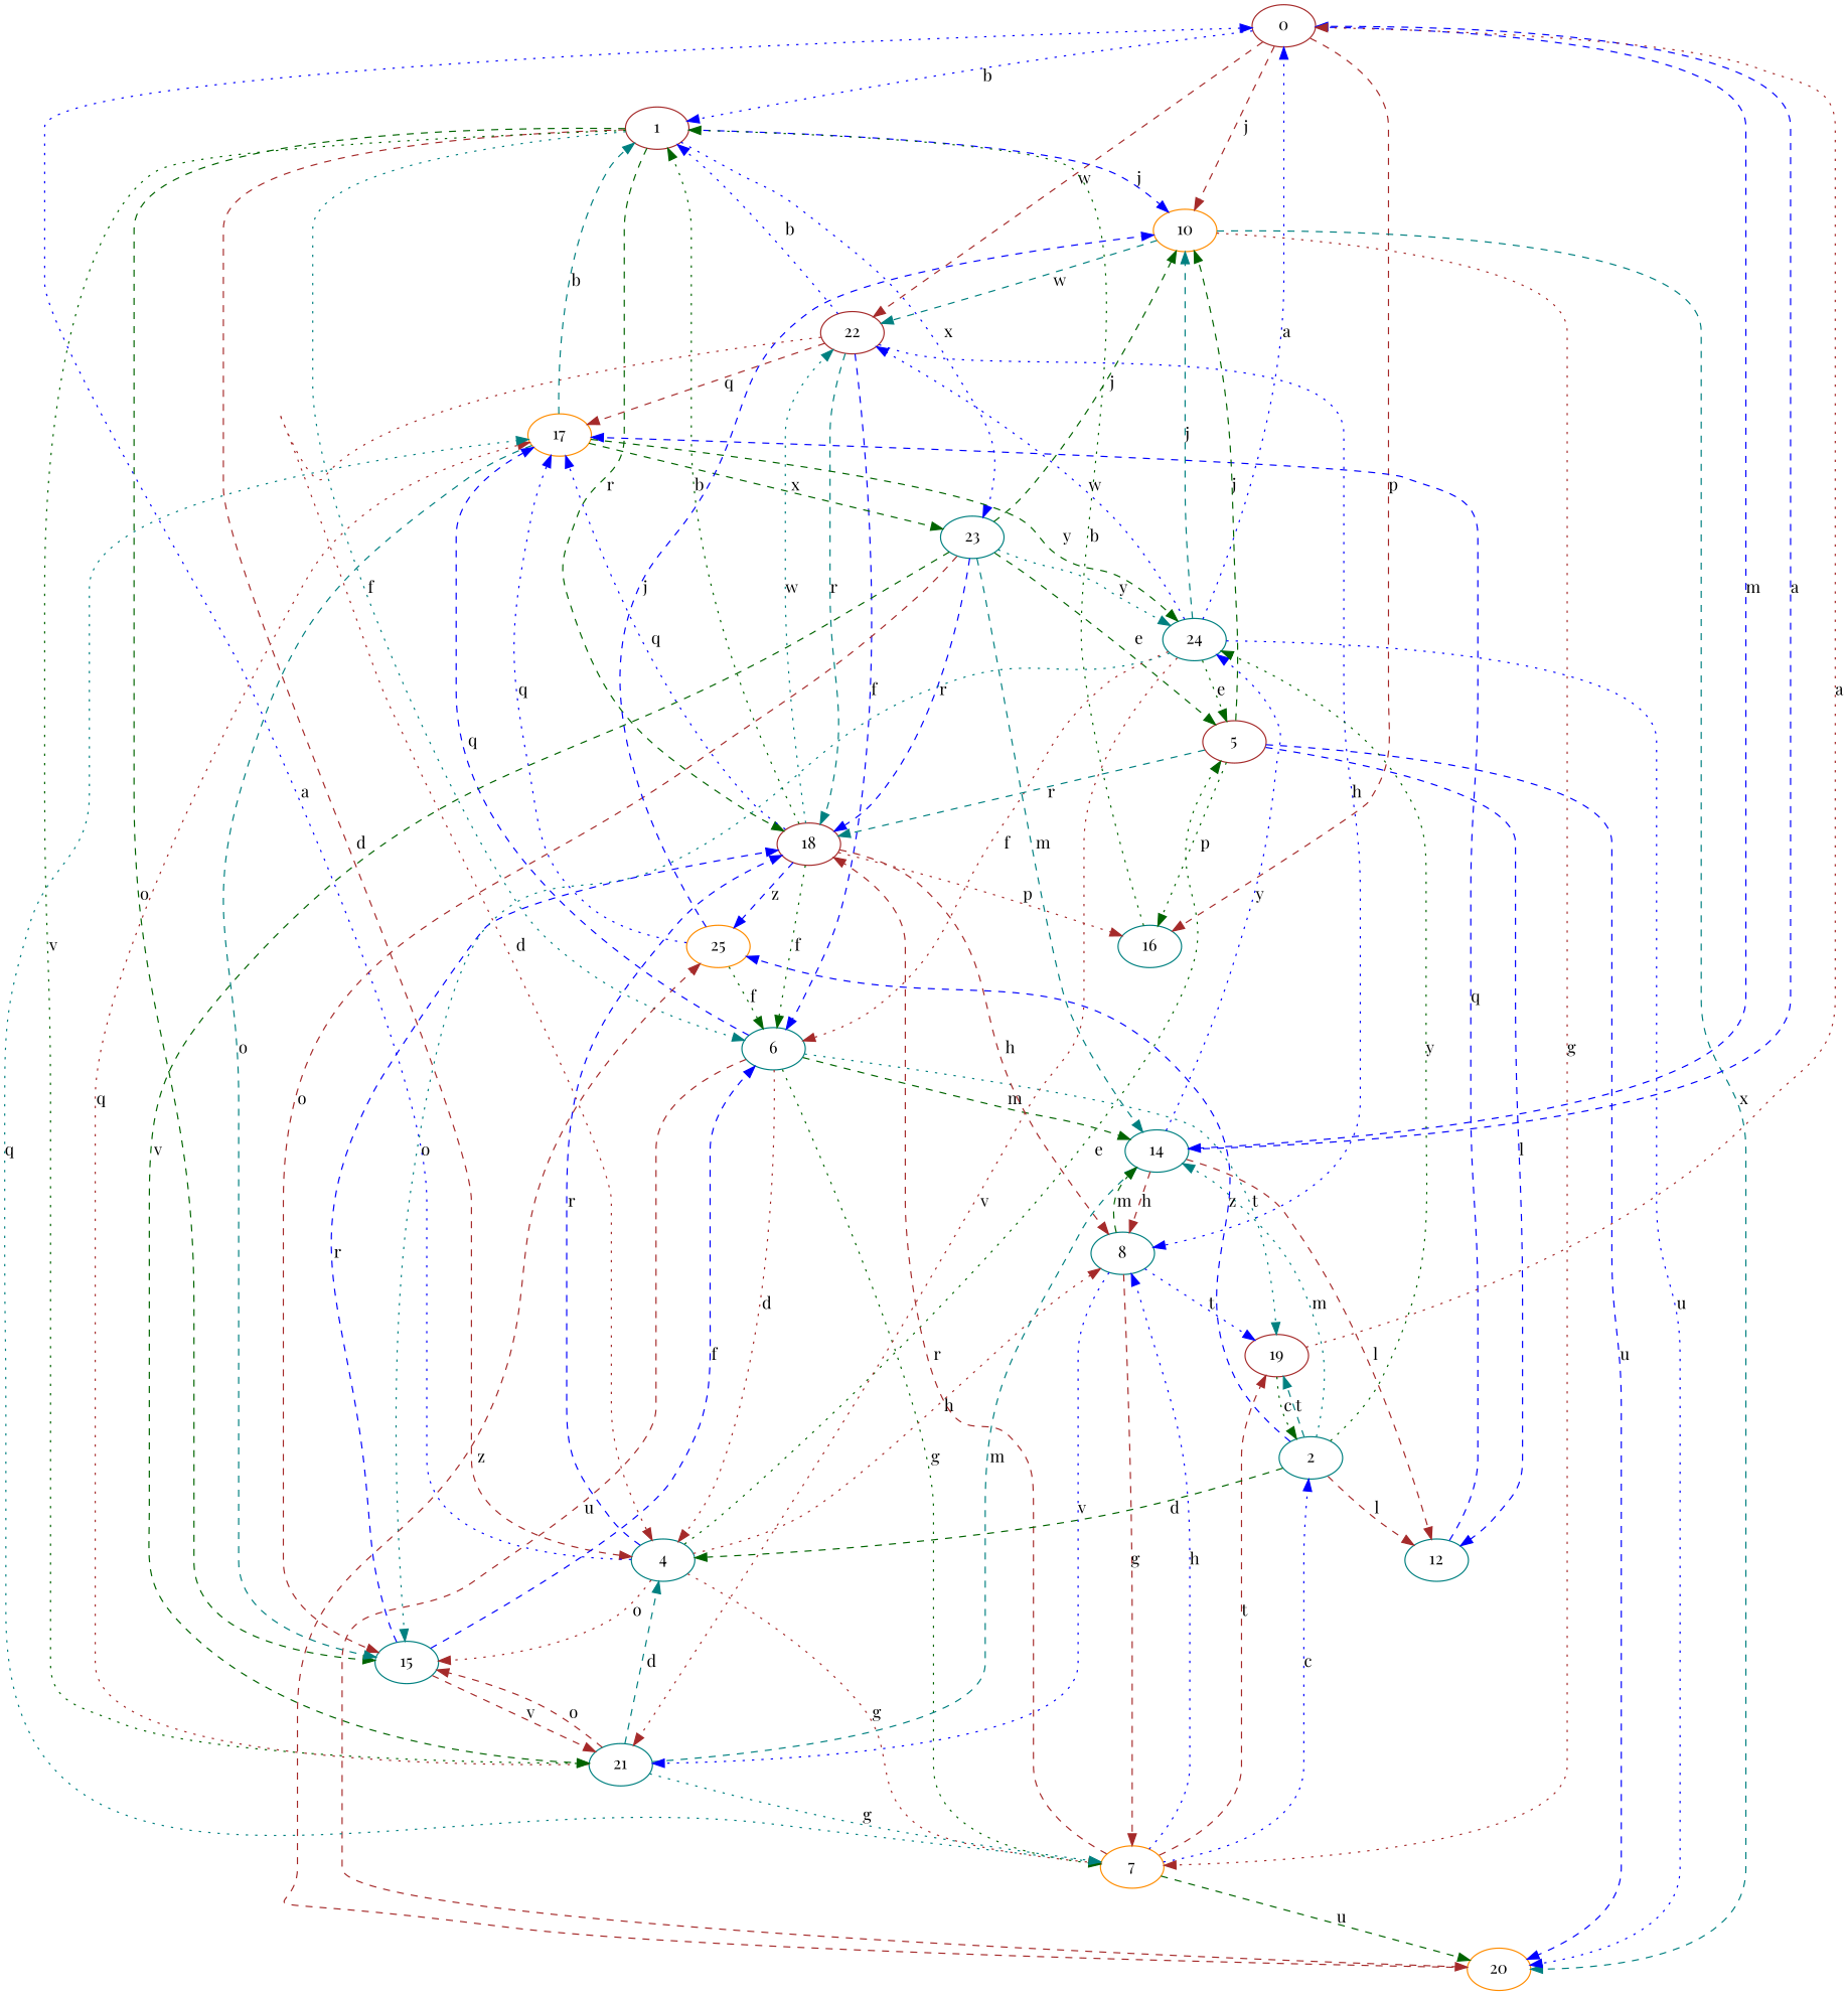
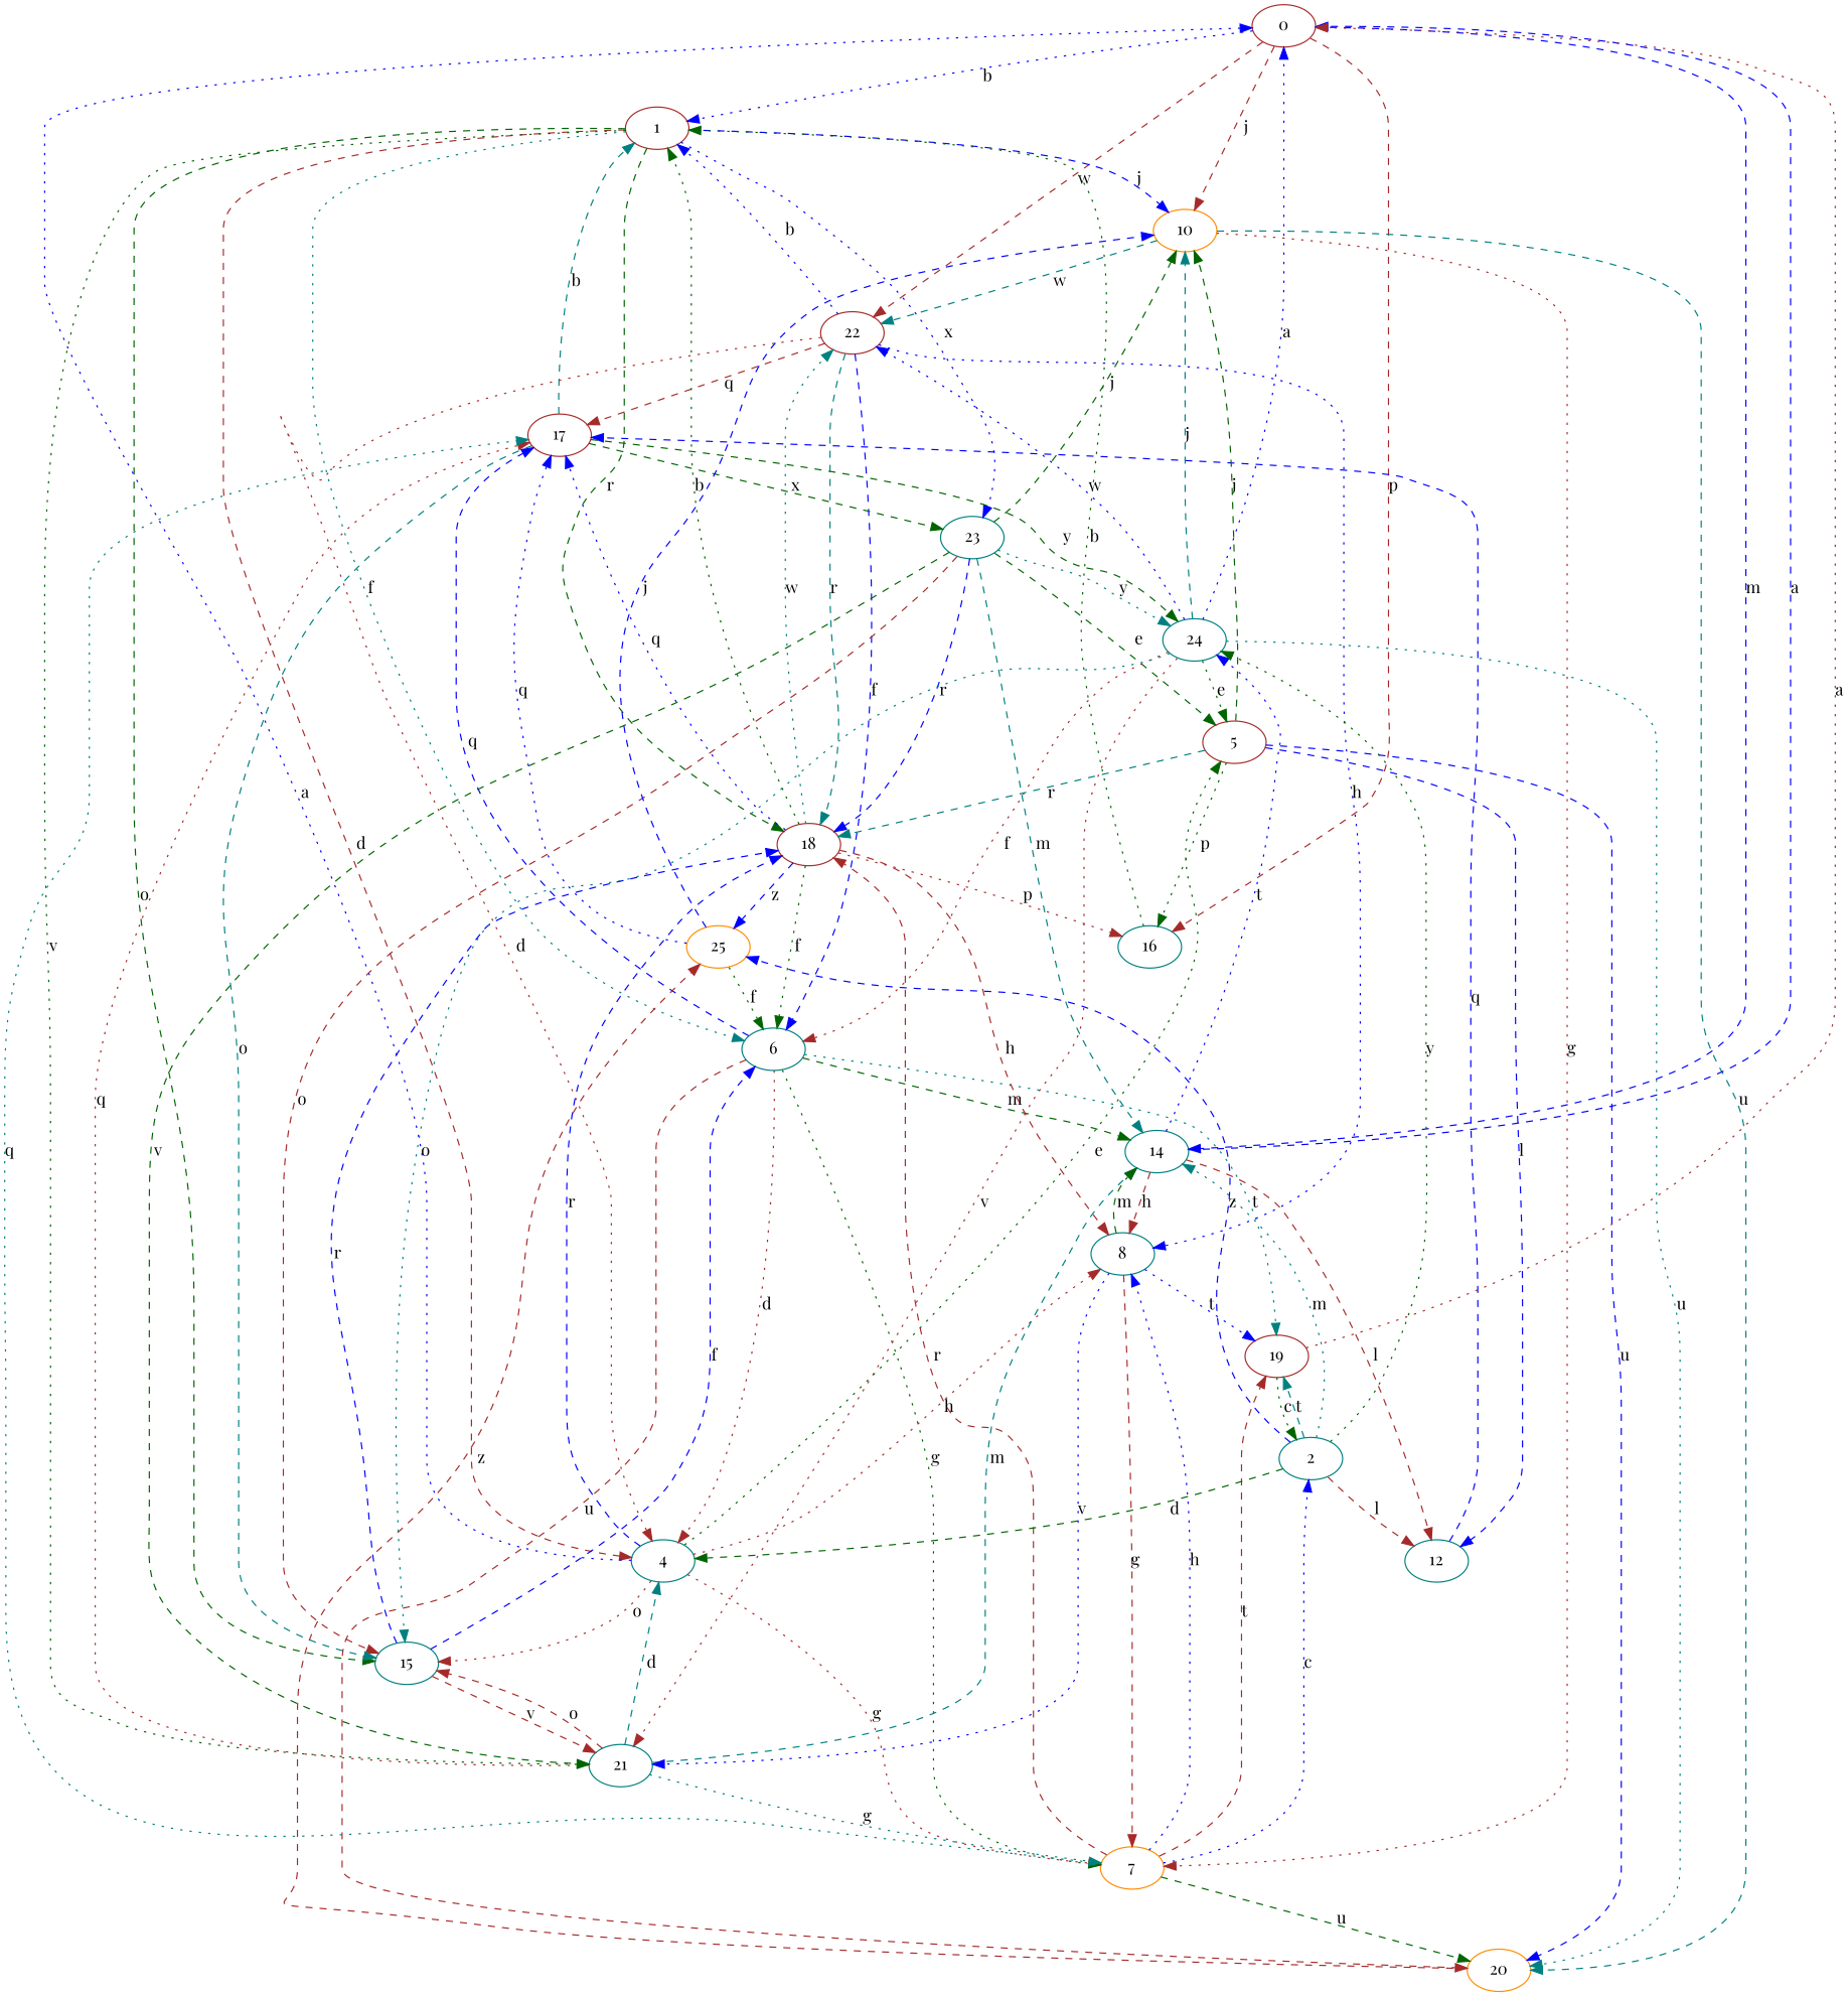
  strict digraph {
    fontname="Playfair Display"
    node [color=teal fontname="Playfair Display"]
    edge [color=blue fontname="Playfair Display" style=dashed]
    0 [color=brown]
    1 [color=brown]
    10 [color=darkorange]
    14
    16
    22 [color=brown]
    4
    6
    15
    18 [color=brown]
    21
    23
    7 [color=darkorange]
    20 [color=darkorange]
    12
    24
    8
-   17 [color=darkorange]
+   17 [color=brown]
    5 [color=brown]
    19 [color=brown]
    25 [color=darkorange]
    2
    0 -> 1 [label=b style=dotted]
    0 -> 10 [color=brown label=j]
    0 -> 14 [label=m]
    0 -> 16 [color=brown label=p]
    0 -> 22 [color=brown label=w]
    1 -> 10 [label=j]
    1 -> 4 [color=brown label=d]
    1 -> 6 [color=teal label=f style=dotted]
    1 -> 15 [color=darkgreen label=o]
    1 -> 18 [color=darkgreen label=r]
    1 -> 21 [color=darkgreen label=v style=dotted]
    1 -> 23 [label=x style=dotted]
    10 -> 22 [color=teal label=w]
    10 -> 7 [color=brown label=g style=dotted]
-   10 -> 20 [color=teal label=x]
+   10 -> 20 [color=teal label=u]
    14 -> 0 [label=a]
    14 -> 12 [color=brown label=l]
-   14 -> 24 [label=y style=dotted]
+   14 -> 24 [label=t style=dotted]
    14 -> 8 [color=brown label=h]
    16 -> 1 [color=darkgreen label=b style=dotted]
    22 -> 1 [label=b style=dotted]
    22 -> 4 [color=brown label=d style=dotted]
    22 -> 6 [label=f]
    22 -> 18 [color=teal label=r]
    22 -> 8 [label=h style=dotted]
    22 -> 17 [color=brown label=q]
    4 -> 0 [label=a style=dotted]
    4 -> 15 [color=brown label=o style=dotted]
    4 -> 18 [label=r]
    4 -> 7 [color=brown label=g style=dotted]
    4 -> 8 [color=brown label=h style=dotted]
    4 -> 5 [color=darkgreen label=e style=dotted]
    6 -> 14 [color=darkgreen label=m]
    6 -> 4 [color=brown label=d style=dotted]
    6 -> 7 [color=darkgreen label=g style=dotted]
    6 -> 20 [color=brown label=u]
    6 -> 17 [label=q]
    6 -> 19 [color=teal label=t style=dotted]
    15 -> 6 [label=f]
    15 -> 18 [label=r]
    15 -> 21 [color=brown label=v]
    18 -> 1 [color=darkgreen label=b style=dotted]
    18 -> 16 [color=brown label=p style=dotted]
    18 -> 22 [color=teal label=w style=dotted]
    18 -> 6 [color=darkgreen label=f style=dotted]
    18 -> 8 [color=brown label=h]
    18 -> 17 [label=q style=dotted]
    18 -> 25 [label=z]
    21 -> 14 [color=teal label=m]
    21 -> 4 [color=teal label=d]
    21 -> 15 [color=brown label=o]
    21 -> 7 [color=teal label=g style=dotted]
    21 -> 17 [color=brown label=q style=dotted]
    23 -> 10 [color=darkgreen label=j]
    23 -> 14 [color=teal label=m]
    23 -> 15 [color=brown label=o]
    23 -> 18 [label=r]
    23 -> 21 [color=darkgreen label=v]
    23 -> 24 [color=teal label=y style=dotted]
    23 -> 5 [color=darkgreen label=e]
    7 -> 18 [color=brown label=r]
    7 -> 20 [color=darkgreen label=u]
    7 -> 8 [label=h style=dotted]
    7 -> 17 [color=teal label=q style=dotted]
    7 -> 19 [color=brown label=t]
    7 -> 2 [label=c style=dotted]
    20 -> 25 [color=brown label=z]
    12 -> 17 [label=q]
    24 -> 0 [label=a style=dotted]
    24 -> 10 [color=teal label=j]
    24 -> 22 [label=w style=dotted]
    24 -> 6 [color=brown label=f style=dotted]
    24 -> 15 [color=teal label=o style=dotted]
    24 -> 21 [color=brown label=v style=dotted]
-   24 -> 20 [label=u style=dotted]
+   24 -> 20 [color=teal label=u style=dotted]
    24 -> 5 [color=darkgreen label=e style=dotted]
    8 -> 14 [color=darkgreen label=m]
    8 -> 21 [label=v style=dotted]
    8 -> 7 [color=brown label=g]
    8 -> 19 [label=t style=dotted]
    17 -> 1 [color=teal label=b]
    17 -> 15 [color=teal label=o]
    17 -> 23 [color=darkgreen label=x]
    17 -> 24 [color=darkgreen label=y]
    5 -> 10 [color=darkgreen label=j]
    5 -> 16 [color=darkgreen label=p style=dotted]
    5 -> 18 [color=teal label=r]
    5 -> 20 [label=u]
    5 -> 12 [label=l]
    19 -> 0 [color=brown label=a style=dotted]
    19 -> 2 [color=darkgreen label=c style=dotted]
    25 -> 10 [label=j]
    25 -> 6 [color=darkgreen label=f style=dotted]
    25 -> 17 [label=q style=dotted]
    2 -> 14 [color=teal label=m style=dotted]
    2 -> 4 [color=darkgreen label=d]
    2 -> 12 [color=brown label=l]
    2 -> 24 [color=darkgreen label=y style=dotted]
    2 -> 19 [color=teal label=t]
    2 -> 25 [label=z]
  }
